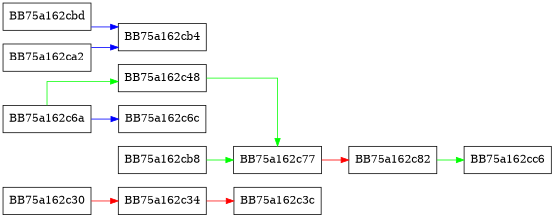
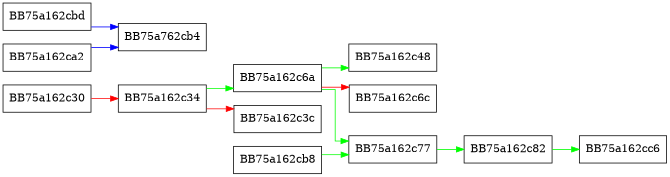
  digraph {
    rankdir=LR
    splines=ortho
    node [shape=box]
    edge [color=green]
    BB75a162c30
    BB75a162c34
    BB75a162c6a
    BB75a162c3c
    BB75a162c48
    BB75a162c77
    BB75a162c6c
    BB75a162c82
    BB75a162cb8
    BB75a162cc6
    BB75a162cbd
-   BB75a162cb4
+   BB75a162cb4 [label=BB75a762cb4]
    BB75a162ca2
    BB75a162c30 -> BB75a162c34 [color=red]
+   BB75a162c34 -> BB75a162c6a
    BB75a162c34 -> BB75a162c3c [color=red]
    BB75a162c6a -> BB75a162c48
-   BB75a162c48 -> BB75a162c77
-   BB75a162c6a -> BB75a162c6c [color=blue]
-   BB75a162c77 -> BB75a162c82 [color=red]
+   BB75a162c6a -> BB75a162c77
+   BB75a162c6a -> BB75a162c6c [color=red]
+   BB75a162c77 -> BB75a162c82
    BB75a162c82 -> BB75a162cc6
    BB75a162cb8 -> BB75a162c77
    BB75a162cbd -> BB75a162cb4 [color=blue]
    BB75a162ca2 -> BB75a162cb4 [color=blue]
  }
